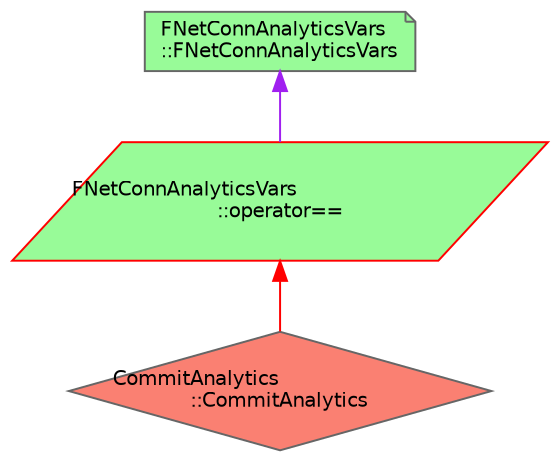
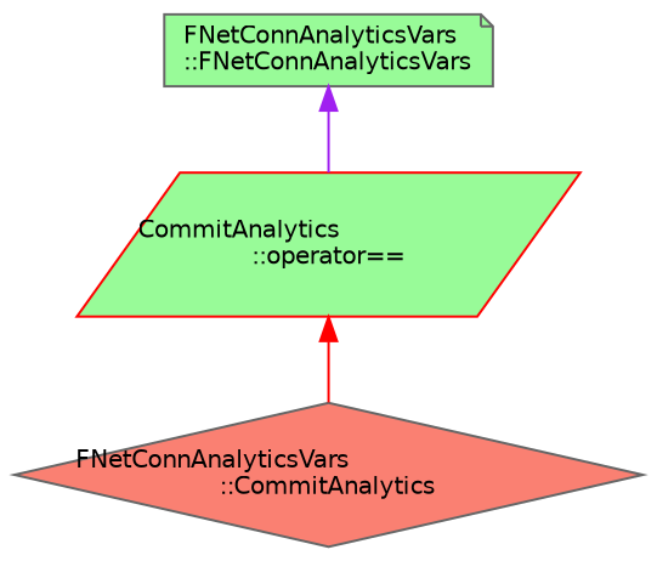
  digraph {
    rankdir=TB
    node [color=gray40 fillcolor=palegreen fontname=Helvetica fontsize=10 style=filled]
    edge [dir=back fontname=Helvetica fontsize=10 labelfontname=Helvetica labelfontsize=10 style=solid]
    n1 [fontcolor=black height=0.2 label="FNetConnAnalyticsVars\l::FNetConnAnalyticsVars" shape=note width=0.4]
-   n2 [color=red height=0.2 label="FNetConnAnalyticsVars\l::operator==" shape=parallelogram width=0.4]
-   n3 [fillcolor=salmon height=0.2 label="CommitAnalytics\l::CommitAnalytics" shape=diamond width=0.4]
+   n2 [color=red height=0.2 label="CommitAnalytics\l::operator==" shape=parallelogram width=0.4]
+   n3 [fillcolor=salmon height=0.2 label="FNetConnAnalyticsVars\l::CommitAnalytics" shape=diamond width=0.4]
    n1 -> n2 [color=purple]
    n2 -> n3 [color=red]
  }
